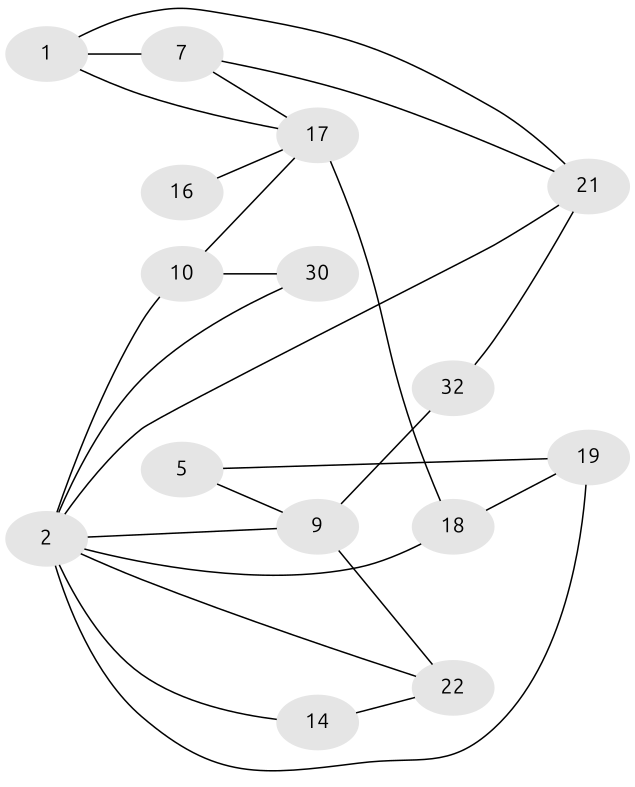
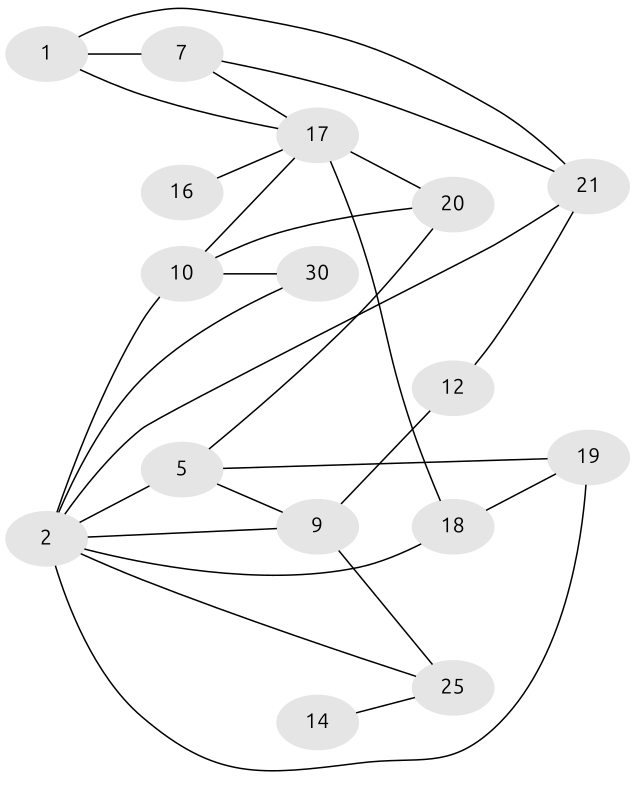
  graph {
    fontname=Ubuntu
    rankdir=LR
    node [color=gray90 fontname=Ubuntu style=filled]
    edge [fontname=Ubuntu weight=1.0]
    1
    7
    17
    21
    18
+   20
    2
    5
    9
    10
    19
-   25 [label=22]
+   25
    30
-   12 [label=32]
+   12
    14
    16
    1 -- 7
    1 -- 17
    1 -- 21
    7 -- 17
    7 -- 21
    17 -- 18
+   17 -- 20
    18 -- 19
    2 -- 21
    2 -- 18
-   2 -- 14 [weight=2.0]
+   2 -- 5 [weight=2.0]
    2 -- 9
    2 -- 10
    2 -- 19
    2 -- 25
    2 -- 30
+   5 -- 20
    5 -- 9 [weight=2.0]
    5 -- 19 [weight=3.0]
    9 -- 25
    9 -- 12 [weight=3.0]
    10 -- 17
+   10 -- 20 [weight=2.0]
    10 -- 30
    12 -- 21
    14 -- 25 [weight=2.0]
    16 -- 17
  }
